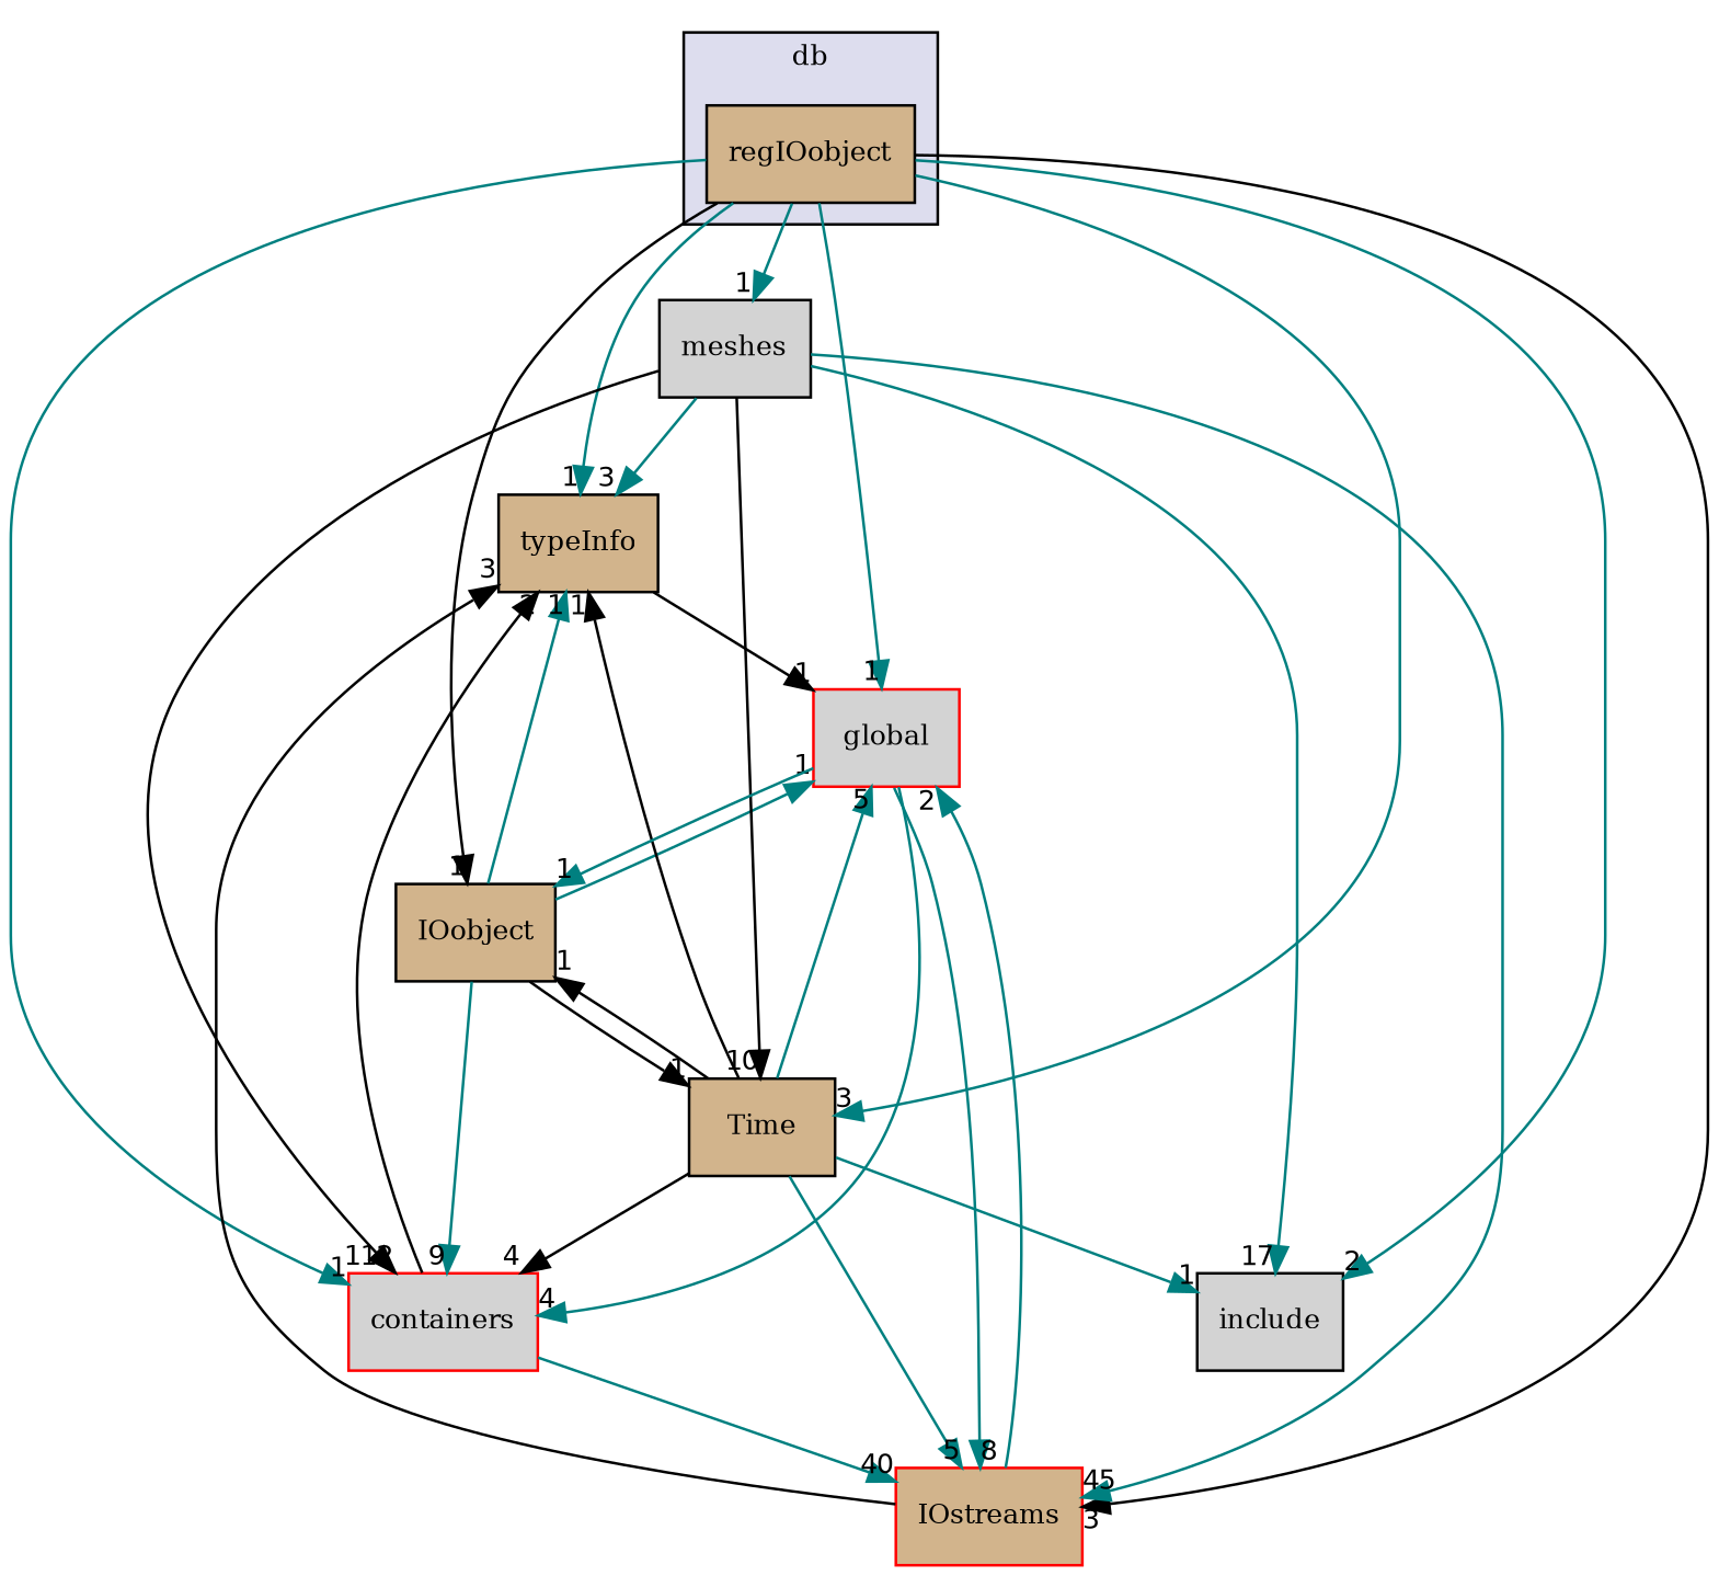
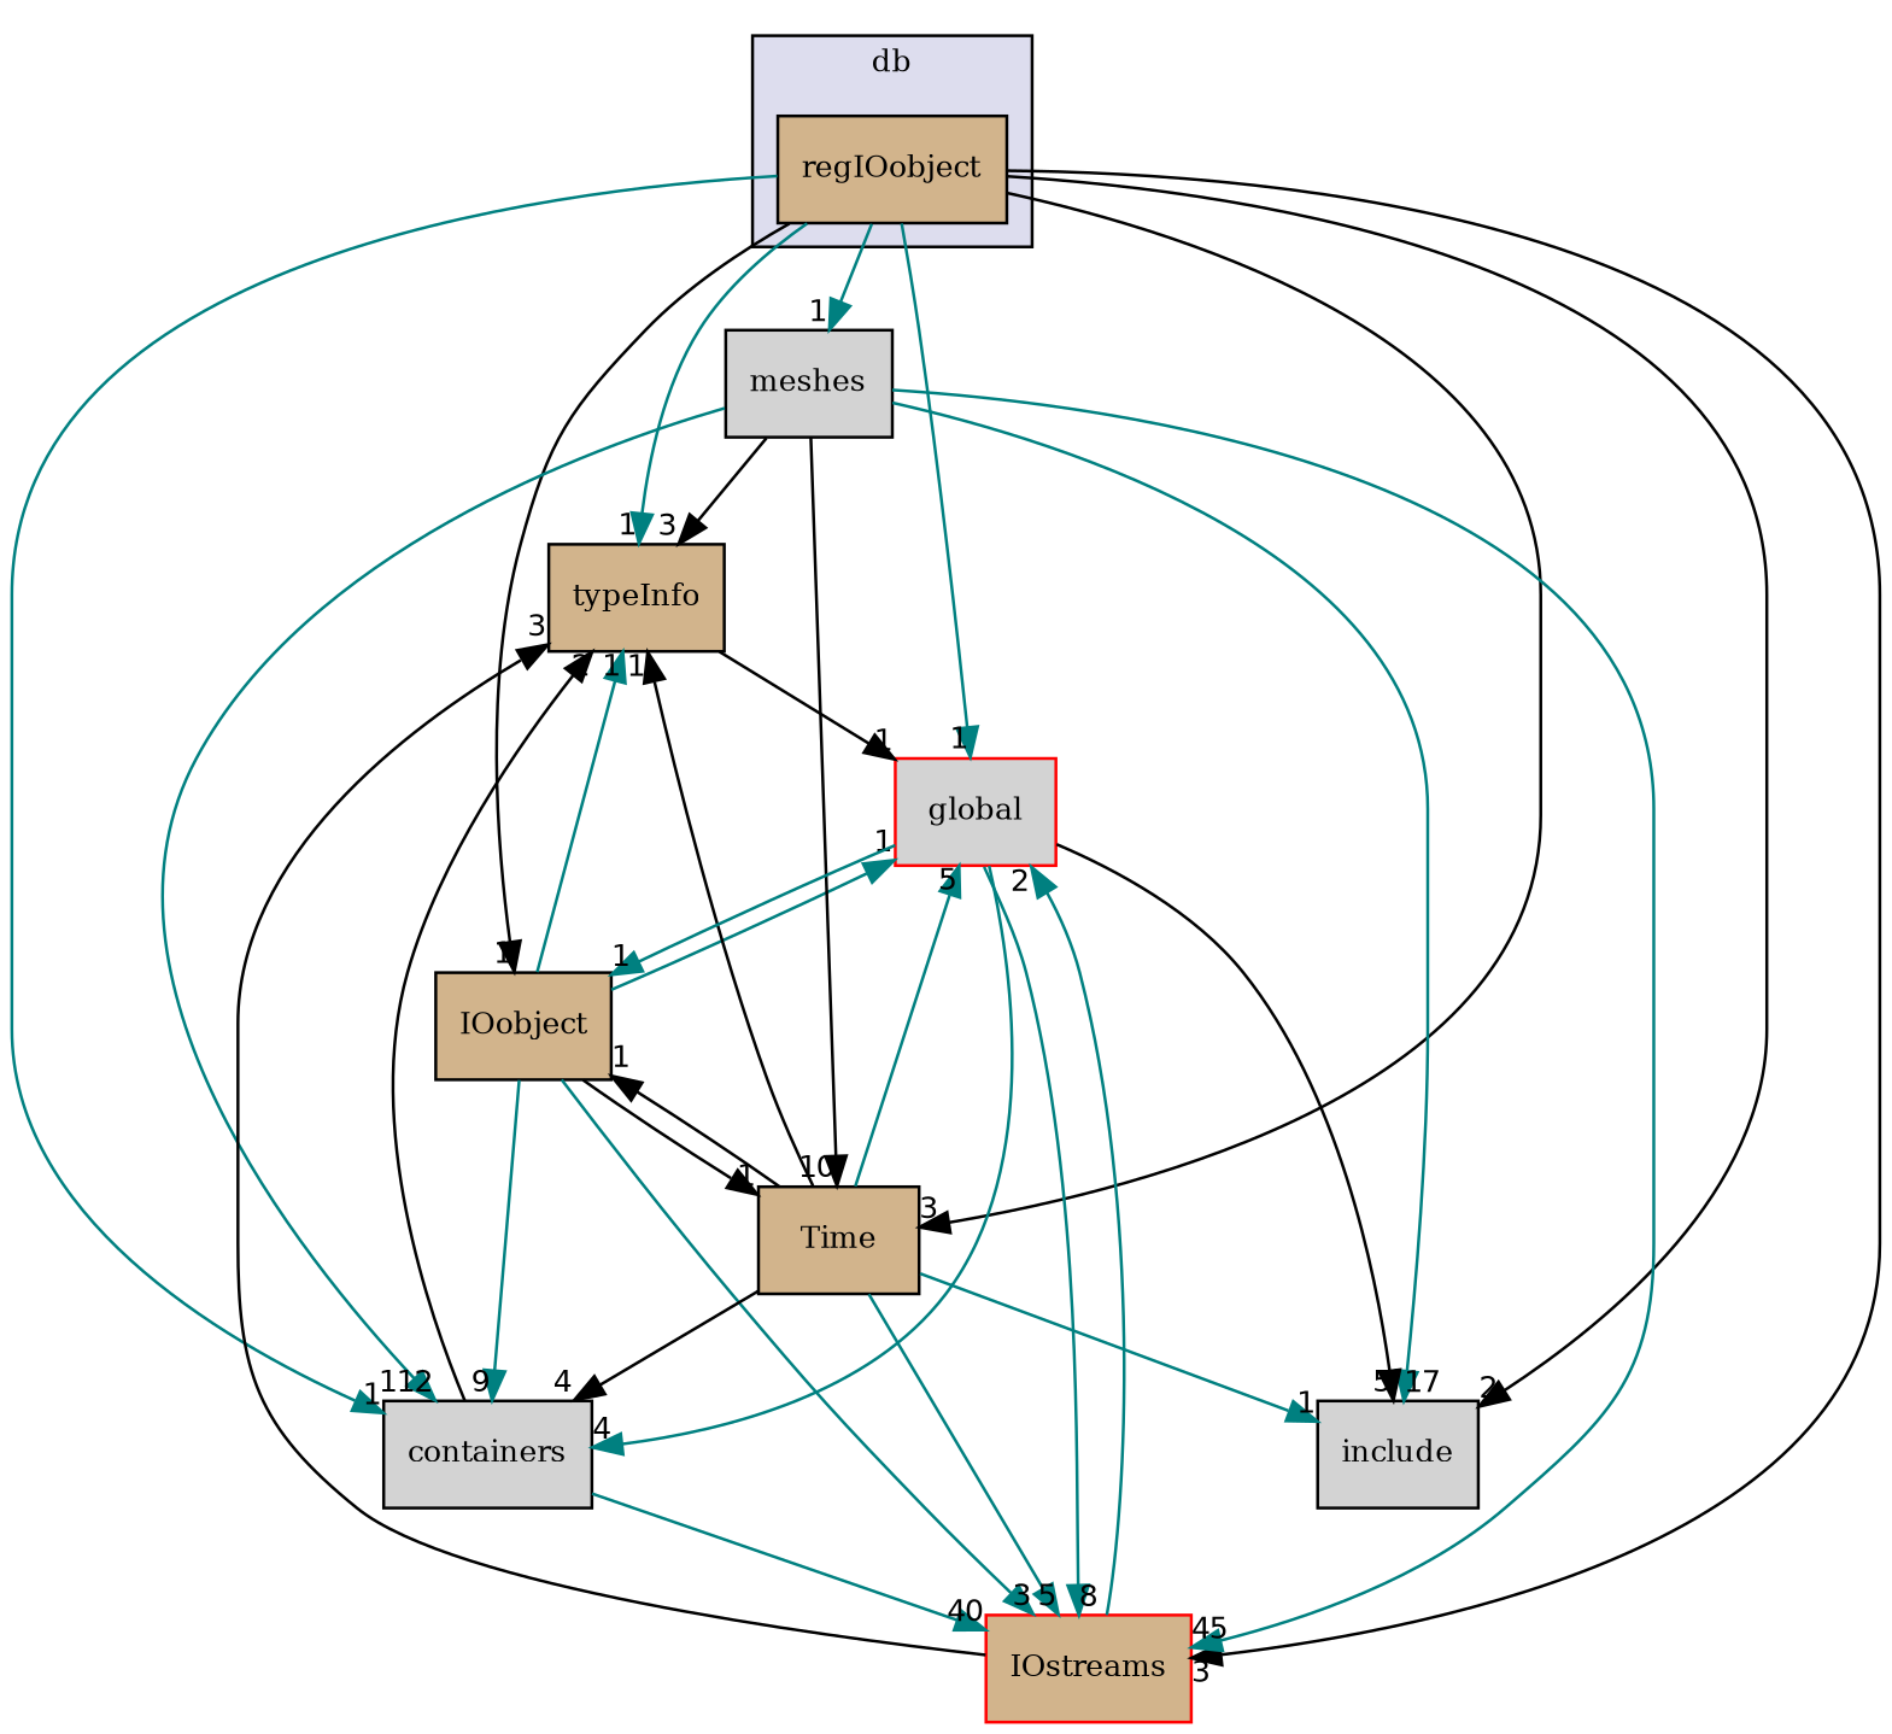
  digraph {
    compound=true
    fontname="DejaVu Serif"
    node [fillcolor=tan fontname="DejaVu Serif" fontsize=10 shape=box style=filled]
    edge [color=teal fontname="DejaVu Serif" headlabel=1 labeldistance=1.5 labelfontname=Helvetica labelfontsize=10]
    n1 [label=regIOobject pencolor=black]
    n2 [label=typeInfo]
    n3 [label=IOobject]
    n4 [color=black label=Time]
-   n5 [color=red fillcolor=lightgrey label=containers]
+   n5 [color=black fillcolor=lightgrey label=containers]
    n6 [color=black fillcolor=lightgrey label=meshes]
    n7 [color=red label=IOstreams]
    n8 [color=red fillcolor=lightgrey label=global]
    n9 [fillcolor=lightgrey label=include]
    subgraph cluster_1 {
      bgcolor="#ddddee"
      fontsize=10
      label=db
      pencolor=black
      n1
    }
    n1 -> n2
    n1 -> n3 [color=black]
-   n1 -> n4 [headlabel=3]
+   n1 -> n4 [color=black headlabel=3]
    n1 -> n5
    n1 -> n6
    n1 -> n7 [color=black headlabel=3]
    n1 -> n8
-   n1 -> n9 [headlabel=2]
+   n1 -> n9 [color=black headlabel=2]
    n2 -> n8 [color=black]
    n3 -> n2
    n3 -> n4 [color=black]
    n3 -> n5 [headlabel=9]
+   n3 -> n7 [headlabel=3]
    n3 -> n8
    n4 -> n2 [color=black]
    n4 -> n3 [color=black]
    n4 -> n5 [color=black headlabel=4]
    n4 -> n7 [headlabel=5]
    n4 -> n8 [headlabel=5]
    n4 -> n9
    n5 -> n2 [color=black headlabel=2]
    n5 -> n7 [headlabel=40]
-   n6 -> n2 [headlabel=3]
+   n6 -> n2 [color=black headlabel=3]
    n6 -> n4 [color=black headlabel=10]
-   n6 -> n5 [color=black headlabel=112]
+   n6 -> n5 [headlabel=112]
    n6 -> n7 [headlabel=45]
    n6 -> n9 [headlabel=17]
    n7 -> n2 [color=black headlabel=3]
    n7 -> n8 [headlabel=2]
    n8 -> n3
    n8 -> n5 [headlabel=4]
    n8 -> n7 [headlabel=8]
+   n8 -> n9 [color=black headlabel=5]
  }
